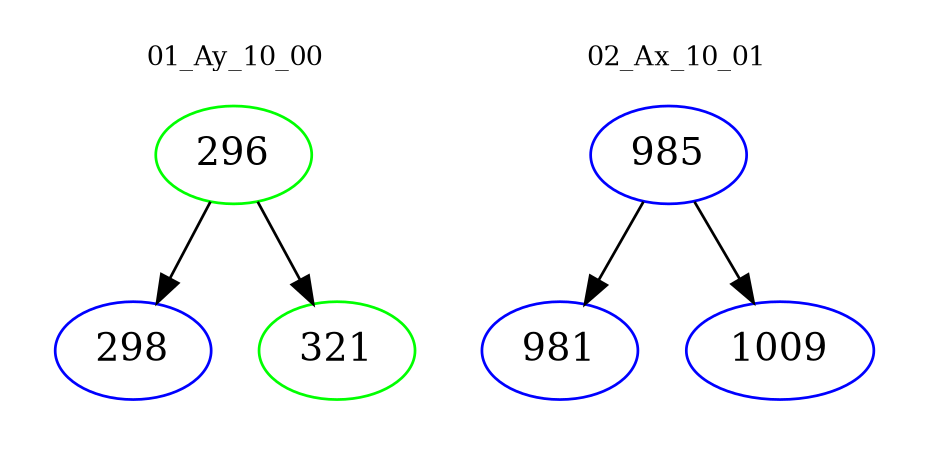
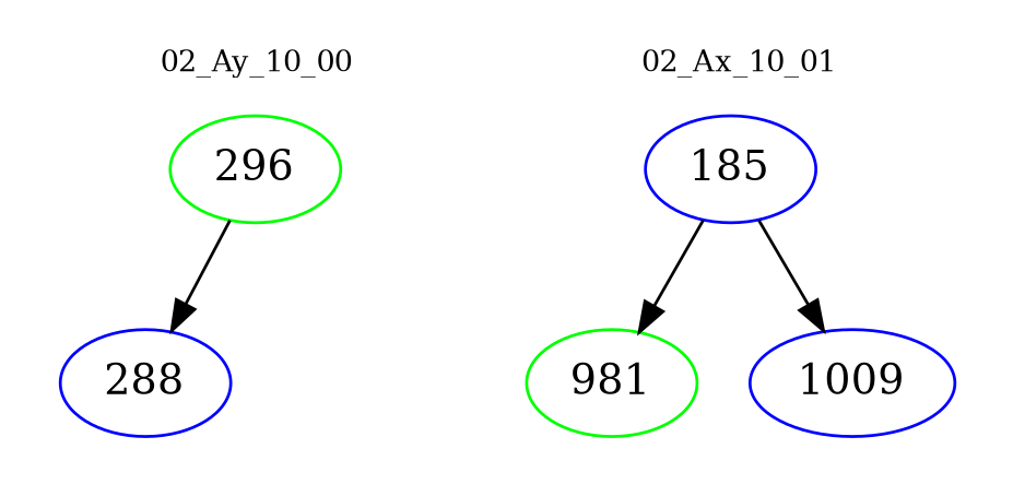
  digraph {
    node [color=blue]
    edge [color=black]
    n1 [color=green label=296]
-   n2 [label=298]
-   n3 [color=green label=321]
-   n4 [label=985]
-   n5 [label=981]
+   n2 [label=288]
+   n4 [label=185]
+   n5 [color=green label=981]
    n6 [label=1009]
    subgraph cluster_1 {
      color=white
      fontsize=10
-     label="01_Ay_10_00"
+     label="02_Ay_10_00"
      n1
      n2
-     n3
    }
    subgraph cluster_2 {
      color=white
      fontsize=10
      label="02_Ax_10_01"
      n4
      n5
      n6
    }
    n1 -> n2
-   n1 -> n3
    n4 -> n5
    n4 -> n6
  }
